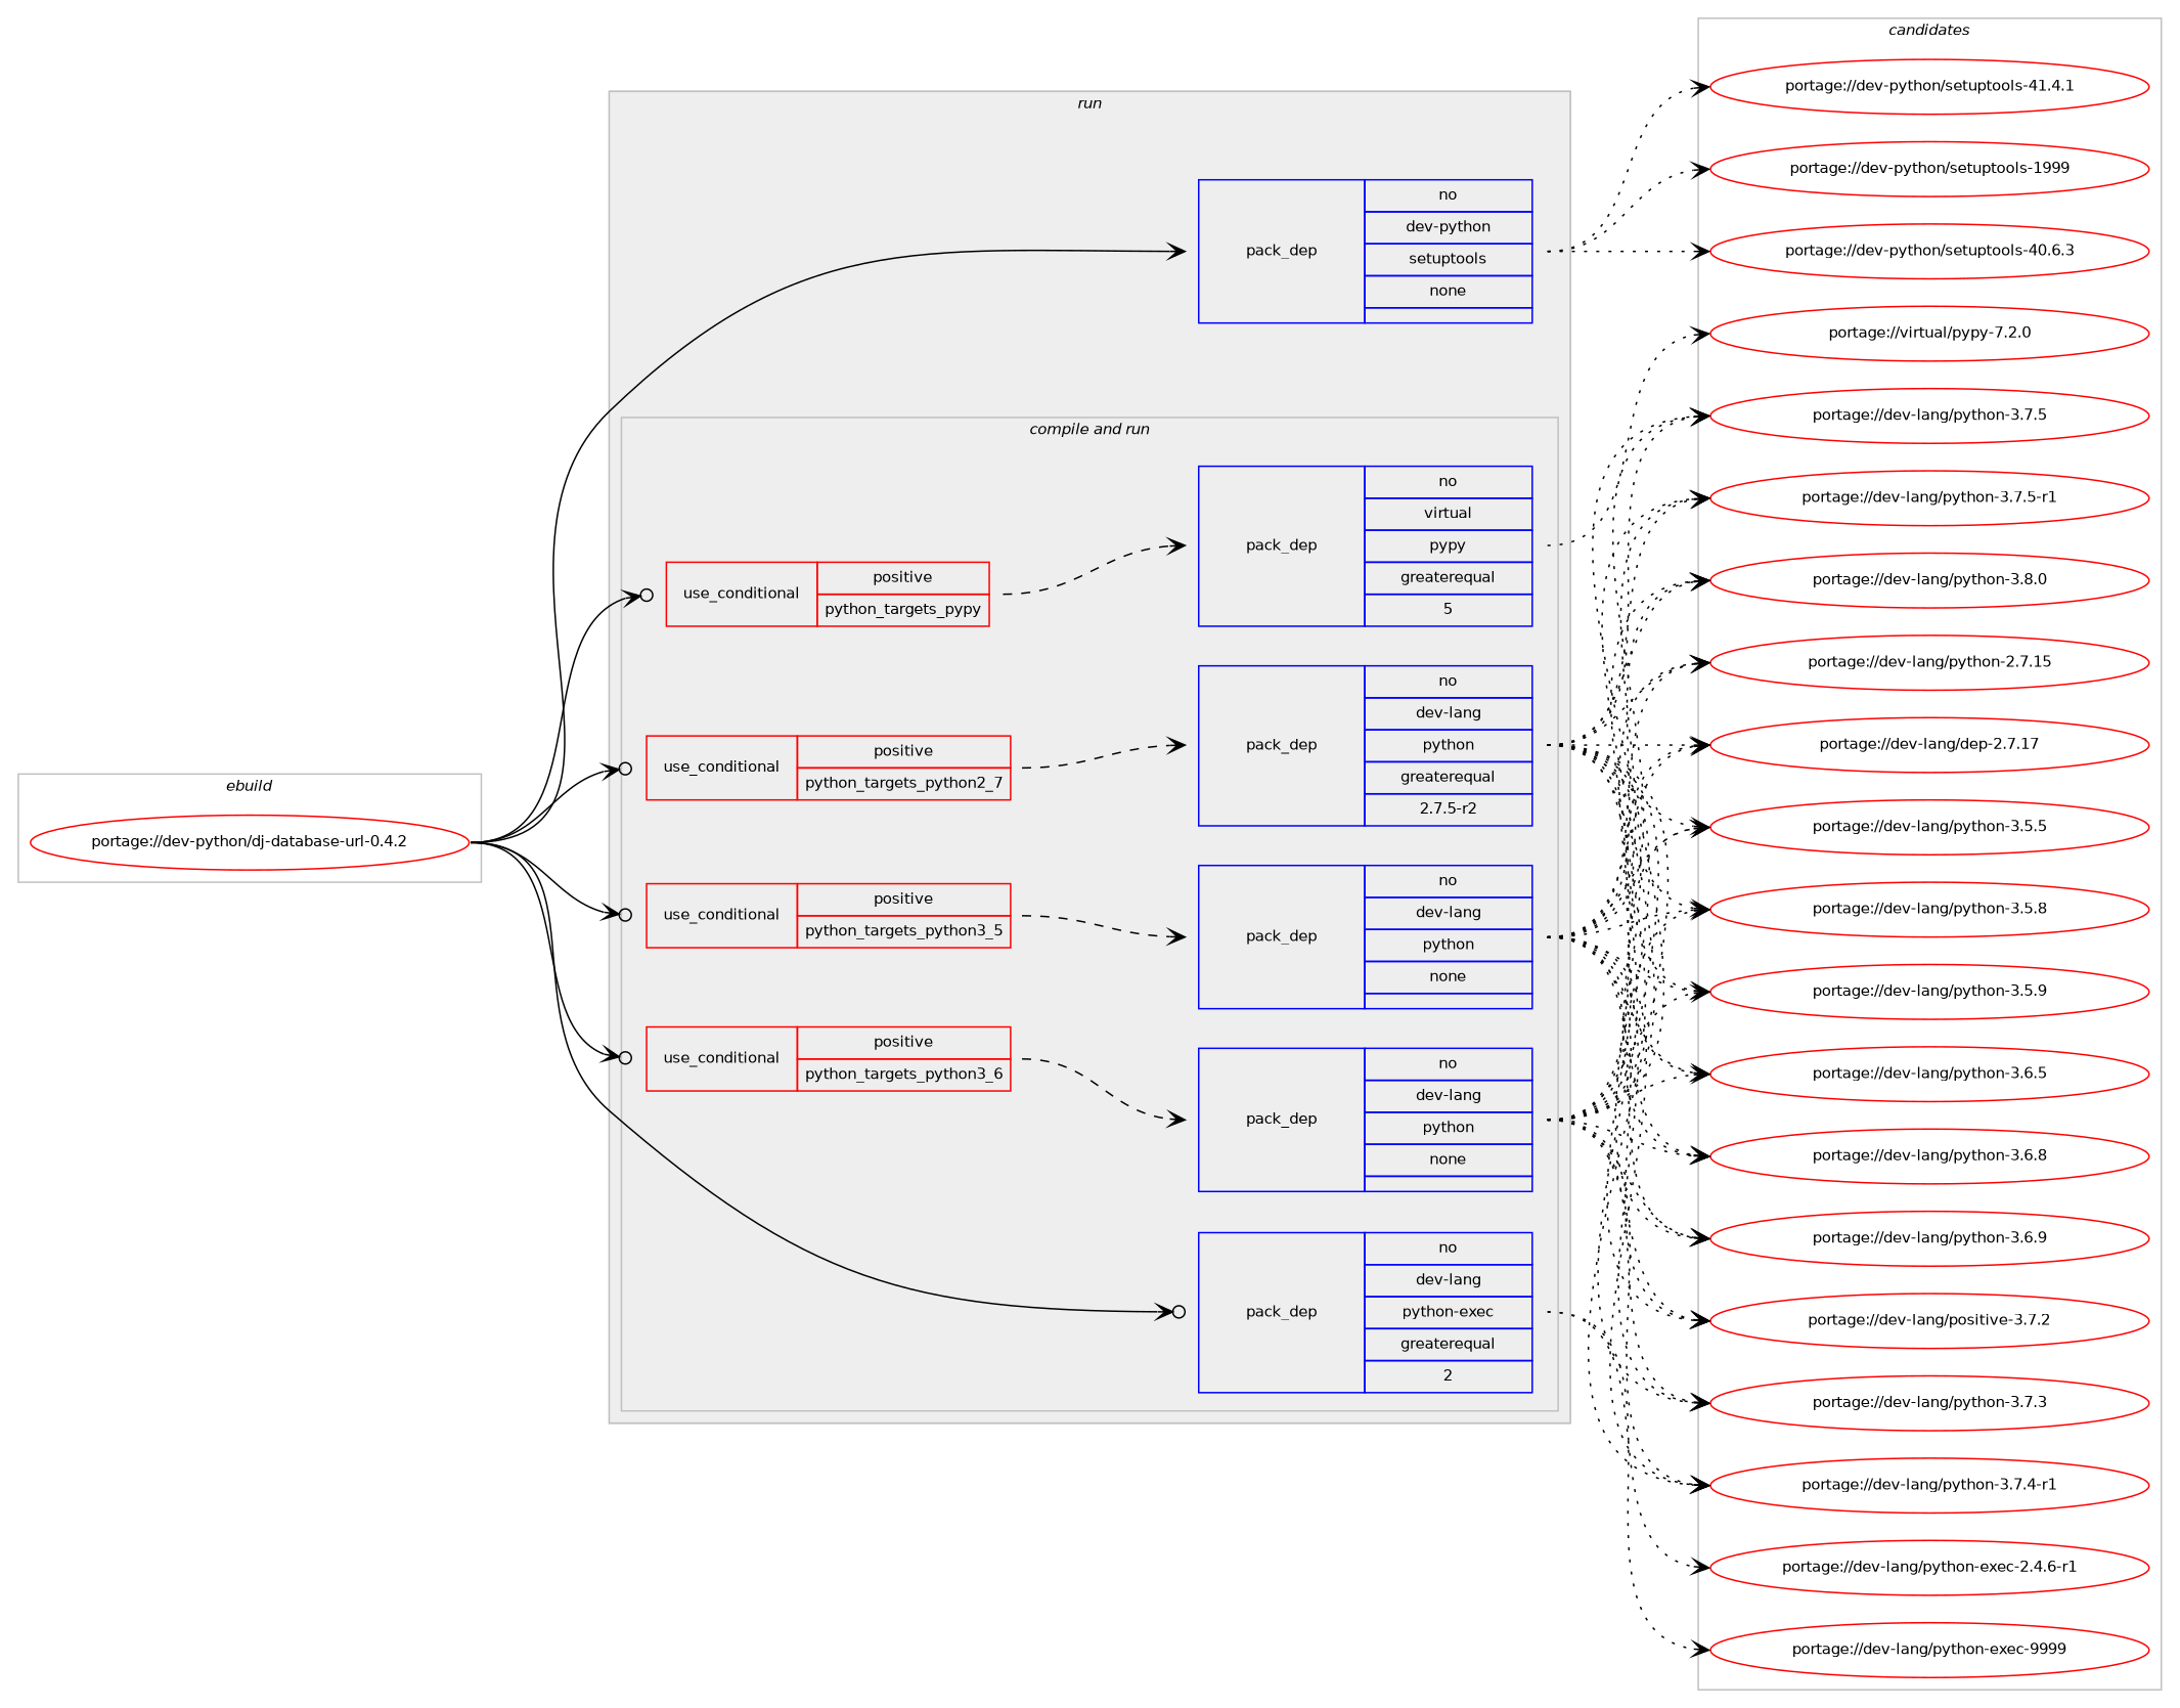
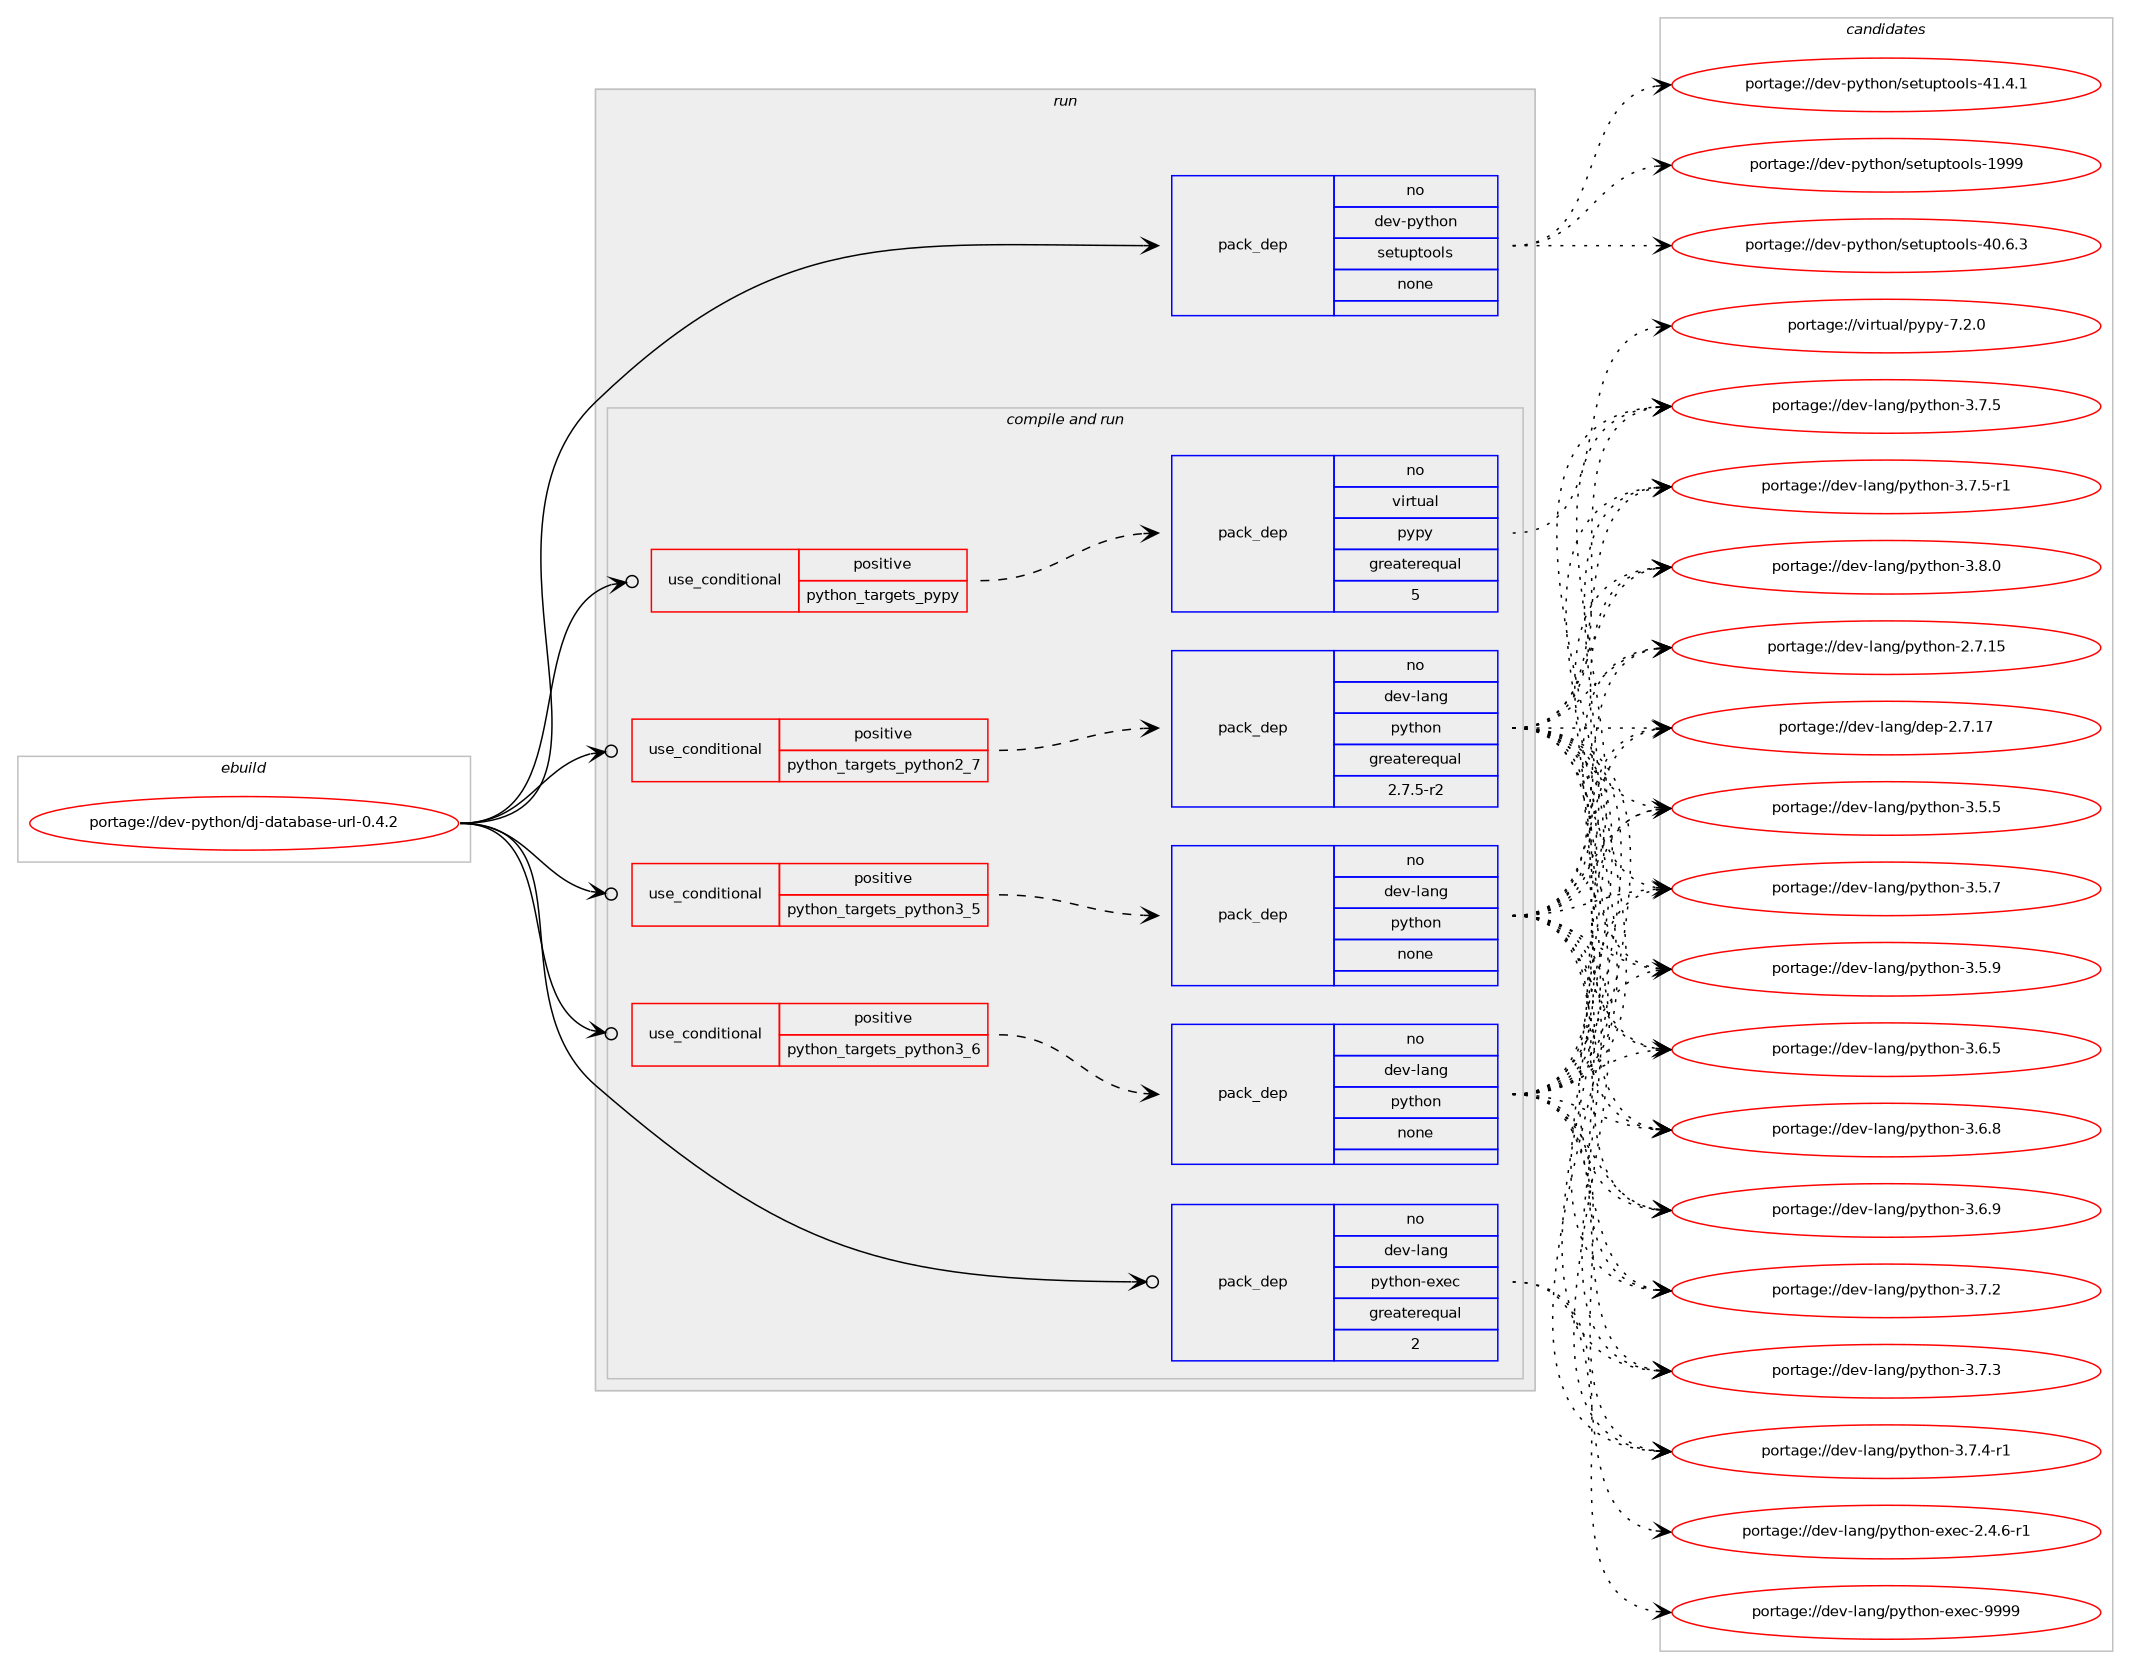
  digraph {
    compound=true
    concentrate=true
    fontname=Helvetica
    fontsize=10
    newrank=true
    rankdir=LR
    ranksep=1.5
    node [color=red fontname=Helvetica fontsize=10]
    edge [arrowhead=vee headport=w style=dotted tailport=e weight=100]
    n1 [label="portage://dev-python/dj-database-url-0.4.2" width=4]
    n2 [color=blue label=<<TABLE BORDER="0" CELLBORDER="1" CELLSPACING="0" CELLPADDING="4" WIDTH="220"><TR><TD ROWSPAN="6" CELLPADDING="30">pack_dep</TD></TR><TR><TD WIDTH="110">no</TD></TR><TR><TD>dev-python</TD></TR><TR><TD>setuptools</TD></TR><TR><TD>none</TD></TR><TR><TD></TD></TR></TABLE>> shape=none]
    n3 [color=blue label=<<TABLE BORDER="0" CELLBORDER="1" CELLSPACING="0" CELLPADDING="4" WIDTH="220"><TR><TD ROWSPAN="6" CELLPADDING="30">pack_dep</TD></TR><TR><TD WIDTH="110">no</TD></TR><TR><TD>virtual</TD></TR><TR><TD>pypy</TD></TR><TR><TD>greaterequal</TD></TR><TR><TD>5</TD></TR></TABLE>> shape=none]
    n4 [label=<<TABLE BORDER="0" CELLBORDER="1" CELLSPACING="0" CELLPADDING="4"><TR><TD ROWSPAN="3" CELLPADDING="10">use_conditional</TD></TR><TR><TD>positive</TD></TR><TR><TD>python_targets_pypy</TD></TR></TABLE>> shape=none]
    n5 [color=blue label=<<TABLE BORDER="0" CELLBORDER="1" CELLSPACING="0" CELLPADDING="4" WIDTH="220"><TR><TD ROWSPAN="6" CELLPADDING="30">pack_dep</TD></TR><TR><TD WIDTH="110">no</TD></TR><TR><TD>dev-lang</TD></TR><TR><TD>python</TD></TR><TR><TD>greaterequal</TD></TR><TR><TD>2.7.5-r2</TD></TR></TABLE>> shape=none]
    n6 [label=<<TABLE BORDER="0" CELLBORDER="1" CELLSPACING="0" CELLPADDING="4"><TR><TD ROWSPAN="3" CELLPADDING="10">use_conditional</TD></TR><TR><TD>positive</TD></TR><TR><TD>python_targets_python2_7</TD></TR></TABLE>> shape=none]
    n7 [color=blue label=<<TABLE BORDER="0" CELLBORDER="1" CELLSPACING="0" CELLPADDING="4" WIDTH="220"><TR><TD ROWSPAN="6" CELLPADDING="30">pack_dep</TD></TR><TR><TD WIDTH="110">no</TD></TR><TR><TD>dev-lang</TD></TR><TR><TD>python</TD></TR><TR><TD>none</TD></TR><TR><TD></TD></TR></TABLE>> shape=none]
    n8 [label=<<TABLE BORDER="0" CELLBORDER="1" CELLSPACING="0" CELLPADDING="4"><TR><TD ROWSPAN="3" CELLPADDING="10">use_conditional</TD></TR><TR><TD>positive</TD></TR><TR><TD>python_targets_python3_5</TD></TR></TABLE>> shape=none]
    n9 [color=blue label=<<TABLE BORDER="0" CELLBORDER="1" CELLSPACING="0" CELLPADDING="4" WIDTH="220"><TR><TD ROWSPAN="6" CELLPADDING="30">pack_dep</TD></TR><TR><TD WIDTH="110">no</TD></TR><TR><TD>dev-lang</TD></TR><TR><TD>python</TD></TR><TR><TD>none</TD></TR><TR><TD></TD></TR></TABLE>> shape=none]
    n10 [label=<<TABLE BORDER="0" CELLBORDER="1" CELLSPACING="0" CELLPADDING="4"><TR><TD ROWSPAN="3" CELLPADDING="10">use_conditional</TD></TR><TR><TD>positive</TD></TR><TR><TD>python_targets_python3_6</TD></TR></TABLE>> shape=none]
    n11 [color=blue label=<<TABLE BORDER="0" CELLBORDER="1" CELLSPACING="0" CELLPADDING="4" WIDTH="220"><TR><TD ROWSPAN="6" CELLPADDING="30">pack_dep</TD></TR><TR><TD WIDTH="110">no</TD></TR><TR><TD>dev-lang</TD></TR><TR><TD>python-exec</TD></TR><TR><TD>greaterequal</TD></TR><TR><TD>2</TD></TR></TABLE>> shape=none]
    n12 [label="portage://dev-python/setuptools-40.6.3" width=4]
    n13 [label="portage://dev-python/setuptools-41.4.1" width=4]
    n14 [label="portage://dev-python/setuptools-1999" width=4]
    n15 [label="portage://virtual/pypy-7.2.0" width=4]
    n16 [label="portage://dev-lang/python-2.7.15" width=4]
    n17 [label="portage://dev-lang/dep-2.7.17" width=4]
    n18 [label="portage://dev-lang/python-3.5.5" width=4]
-   n19 [label="portage://dev-lang/python-3.5.8" width=4]
+   n19 [label="portage://dev-lang/python-3.5.7" width=4]
    n20 [label="portage://dev-lang/python-3.5.9" width=4]
    n21 [label="portage://dev-lang/python-3.6.5" width=4]
    n22 [label="portage://dev-lang/python-3.6.8" width=4]
    n23 [label="portage://dev-lang/python-3.6.9" width=4]
-   n24 [label="portage://dev-lang/positive-3.7.2" width=4]
+   n24 [label="portage://dev-lang/python-3.7.2" width=4]
    n25 [label="portage://dev-lang/python-3.7.3" width=4]
    n26 [label="portage://dev-lang/python-3.7.4-r1" width=4]
    n27 [label="portage://dev-lang/python-3.7.5" width=4]
    n28 [label="portage://dev-lang/python-3.7.5-r1" width=4]
    n29 [label="portage://dev-lang/python-3.8.0" width=4]
    n30 [label="portage://dev-lang/python-exec-2.4.6-r1" width=4]
    n31 [label="portage://dev-lang/python-exec-9999" width=4]
    subgraph cluster_1 {
      color=gray
      label=<<i>ebuild</i>>
      rank=same
      n1
    }
    subgraph cluster_2 {
      color=gray
      label=<<i>dependencies</i>>
      subgraph cluster_3 {
        color=gray
        fillcolor="#eeeeee"
        label=<<i>compile</i>>
        style=filled
        subgraph sub_4 {
          color=gray
          fillcolor="#eeeeee"
          label=<<i>compile</i>>
          style=filled
          n2
        }
      }
      subgraph cluster_5 {
        color=gray
        fillcolor="#eeeeee"
        label=<<i>run</i>>
        style=filled
      }
      subgraph cluster_6 {
        color=gray
        fillcolor="#eeeeee"
        label=<<i>compile and run</i>>
        style=filled
        subgraph sub_7 {
          color=gray
          fillcolor="#eeeeee"
          label=<<i>compile and run</i>>
          style=filled
          n4
          subgraph sub_8 {
            color=gray
            fillcolor="#eeeeee"
            label=<<i>compile and run</i>>
            style=filled
            n3
          }
        }
        subgraph sub_9 {
          color=gray
          fillcolor="#eeeeee"
          label=<<i>compile and run</i>>
          style=filled
          n6
          subgraph sub_10 {
            color=gray
            fillcolor="#eeeeee"
            label=<<i>compile and run</i>>
            style=filled
            n5
          }
        }
        subgraph sub_11 {
          color=gray
          fillcolor="#eeeeee"
          label=<<i>compile and run</i>>
          style=filled
          n8
          subgraph sub_12 {
            color=gray
            fillcolor="#eeeeee"
            label=<<i>compile and run</i>>
            style=filled
            n7
          }
        }
        subgraph sub_13 {
          color=gray
          fillcolor="#eeeeee"
          label=<<i>compile and run</i>>
          style=filled
          n10
          subgraph sub_14 {
            color=gray
            fillcolor="#eeeeee"
            label=<<i>compile and run</i>>
            style=filled
            n9
          }
        }
        subgraph sub_15 {
          color=gray
          fillcolor="#eeeeee"
          label=<<i>compile and run</i>>
          style=filled
          n11
        }
      }
    }
    subgraph cluster_16 {
      color=gray
      label=<<i>candidates</i>>
      rank=same
      subgraph sub_17 {
        color=black
        label=<<i>candidates</i>>
        nodesep=1
        rank=same
        n12
        n13
        n14
      }
      subgraph sub_18 {
        color=black
        label=<<i>candidates</i>>
        nodesep=1
        rank=same
        n15
      }
      subgraph sub_19 {
        color=black
        label=<<i>candidates</i>>
        nodesep=1
        rank=same
        n16
        n17
        n18
        n19
        n20
        n21
        n22
        n23
        n24
        n25
        n26
        n27
        n28
        n29
      }
      subgraph sub_20 {
        color=black
        label=<<i>candidates</i>>
        nodesep=1
        rank=same
        n16
        n17
        n18
        n19
        n20
        n21
        n22
        n23
        n24
        n25
        n26
        n27
        n28
        n29
      }
      subgraph sub_21 {
        color=black
        label=<<i>candidates</i>>
        nodesep=1
        rank=same
        n16
        n17
        n18
        n19
        n20
        n21
        n22
        n23
        n24
        n25
        n26
        n27
        n28
        n29
      }
      subgraph sub_22 {
        color=black
        label=<<i>candidates</i>>
        nodesep=1
        rank=same
        n30
        n31
      }
    }
    n1 -> n2 [style=solid weight=20]
    n1 -> n4 [arrowhead=odotvee style=solid weight=20]
    n1 -> n6 [arrowhead=odotvee style=solid weight=20]
    n1 -> n8 [arrowhead=odotvee style=solid weight=20]
    n1 -> n10 [arrowhead=odotvee style=solid weight=20]
    n1 -> n11 [arrowhead=odotvee style=solid weight=20]
    n2 -> n12
    n2 -> n13
    n2 -> n14
    n3 -> n15
    n4 -> n3 [style=dashed weight=20]
    n5 -> n16
    n5 -> n17
    n5 -> n18
    n5 -> n19
    n5 -> n20
    n5 -> n21
    n5 -> n22
    n5 -> n23
    n5 -> n24
    n5 -> n25
    n5 -> n26
    n5 -> n27
    n5 -> n28
    n5 -> n29
    n6 -> n5 [style=dashed weight=20]
    n7 -> n16
    n7 -> n17
    n7 -> n18
    n7 -> n19
    n7 -> n20
    n7 -> n21
    n7 -> n22
    n7 -> n23
    n7 -> n24
    n7 -> n25
    n7 -> n26
    n7 -> n27
    n7 -> n28
    n7 -> n29
    n8 -> n7 [style=dashed weight=20]
    n9 -> n16
    n9 -> n17
    n9 -> n18
    n9 -> n19
    n9 -> n20
    n9 -> n21
    n9 -> n22
    n9 -> n23
    n9 -> n24
    n9 -> n25
    n9 -> n26
    n9 -> n27
    n9 -> n28
    n9 -> n29
    n10 -> n9 [style=dashed weight=20]
    n11 -> n30
    n11 -> n31
  }
